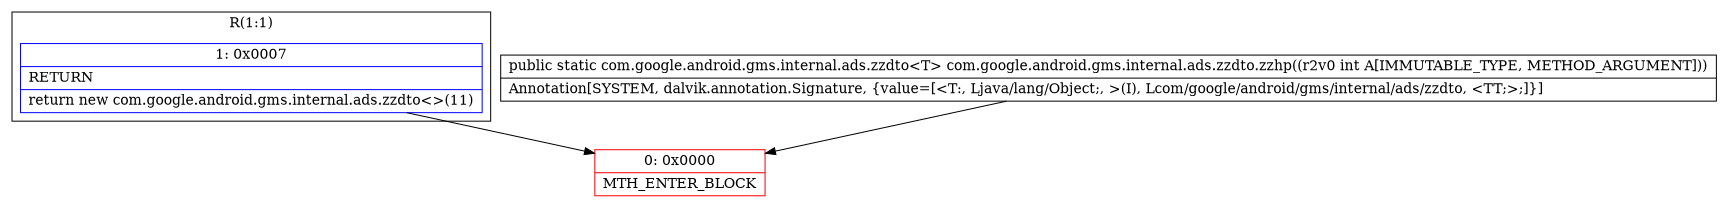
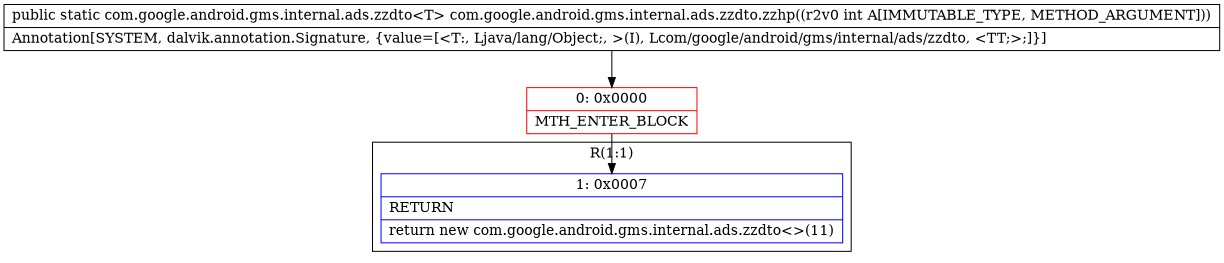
  digraph {
    node [shape=record]
    n1 [color=blue label="{1\:\ 0x0007|RETURN\l|return new com.google.android.gms.internal.ads.zzdto\<\>(11)\l}"]
    n2 [color=red label="{0\:\ 0x0000|MTH_ENTER_BLOCK\l}"]
    n3 [label="{public static com.google.android.gms.internal.ads.zzdto\<T\> com.google.android.gms.internal.ads.zzdto.zzhp((r2v0 int A[IMMUTABLE_TYPE, METHOD_ARGUMENT]))  | Annotation[SYSTEM, dalvik.annotation.Signature, \{value=[\<T:, Ljava\/lang\/Object;, \>(I), Lcom\/google\/android\/gms\/internal\/ads\/zzdto, \<TT;\>;]\}]\l}"]
    subgraph cluster_1 {
      label="R(1:1)"
      n1
    }
-   n1 -> n2
+   n2 -> n1
    n3 -> n2
  }
